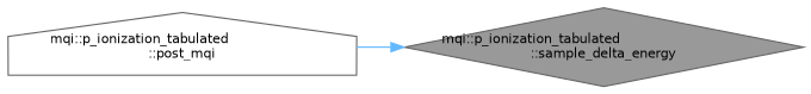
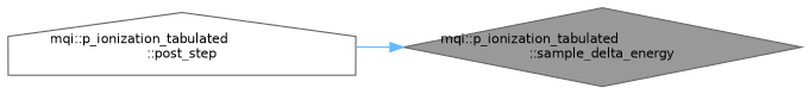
  digraph {
    rankdir=RL
    node [fontname=Helvetica fontsize=10 style=filled]
    n1 [color=gray40 fillcolor=grey60 fontcolor=black height=0.2 label="mqi::p_ionization_tabulated\l::sample_delta_energy" shape=diamond width=0.4]
-   n2 [color=grey40 fillcolor=white height=0.2 label="mqi::p_ionization_tabulated\l::post_mqi" shape=house width=0.4]
+   n2 [color=grey40 fillcolor=white height=0.2 label="mqi::p_ionization_tabulated\l::post_step" shape=house width=0.4]
    n1 -> n2 [color=steelblue1 dir=back fontname=Helvetica fontsize=10 labelfontname=Helvetica labelfontsize=10 style=solid]
  }
